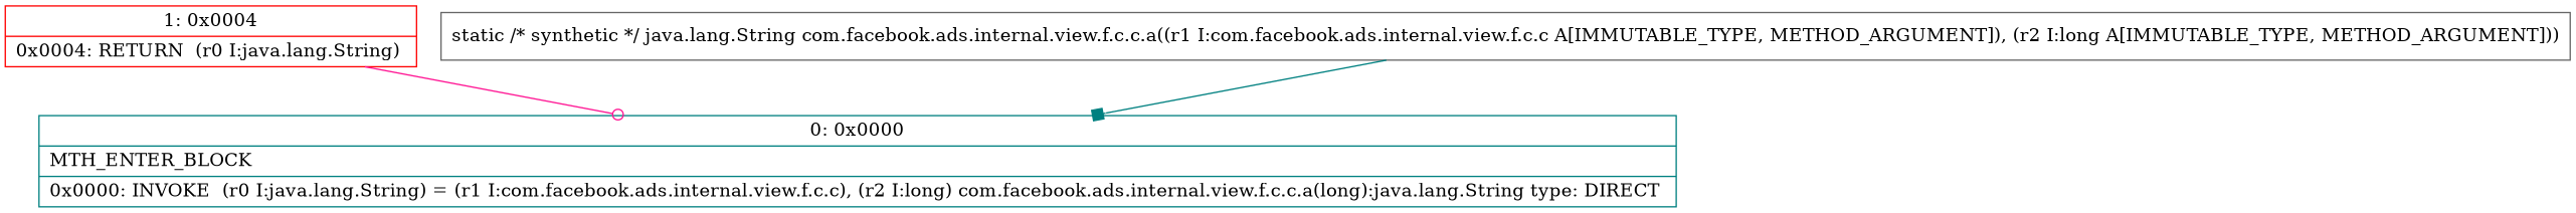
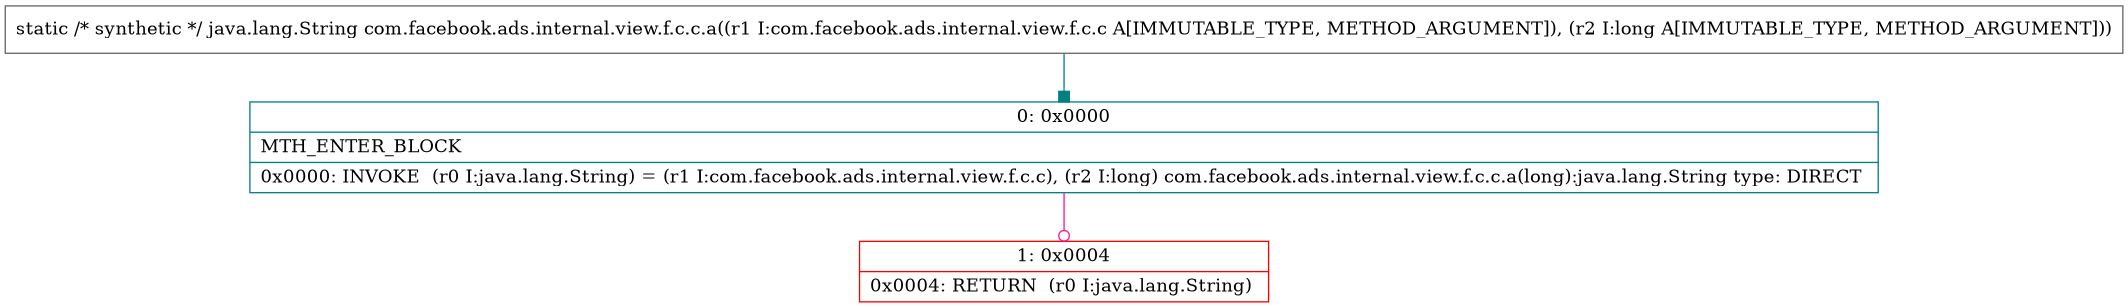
  digraph {
    node [shape=record]
    n1 [label="{0\:\ 0x0000|MTH_ENTER_BLOCK\l|0x0000: INVOKE  (r0 I:java.lang.String) = (r1 I:com.facebook.ads.internal.view.f.c.c), (r2 I:long) com.facebook.ads.internal.view.f.c.c.a(long):java.lang.String type: DIRECT \l}" color=teal]
    n2 [label="{1\:\ 0x0004|0x0004: RETURN  (r0 I:java.lang.String) \l}" color=red]
    n3 [label="{static \/* synthetic *\/ java.lang.String com.facebook.ads.internal.view.f.c.c.a((r1 I:com.facebook.ads.internal.view.f.c.c A[IMMUTABLE_TYPE, METHOD_ARGUMENT]), (r2 I:long A[IMMUTABLE_TYPE, METHOD_ARGUMENT])) }" color=gray40]
-   n2 -> n1 [color=deeppink arrowhead=odot]
+   n1 -> n2 [color=deeppink arrowhead=odot]
    n3 -> n1 [color=teal arrowhead=box]
  }
